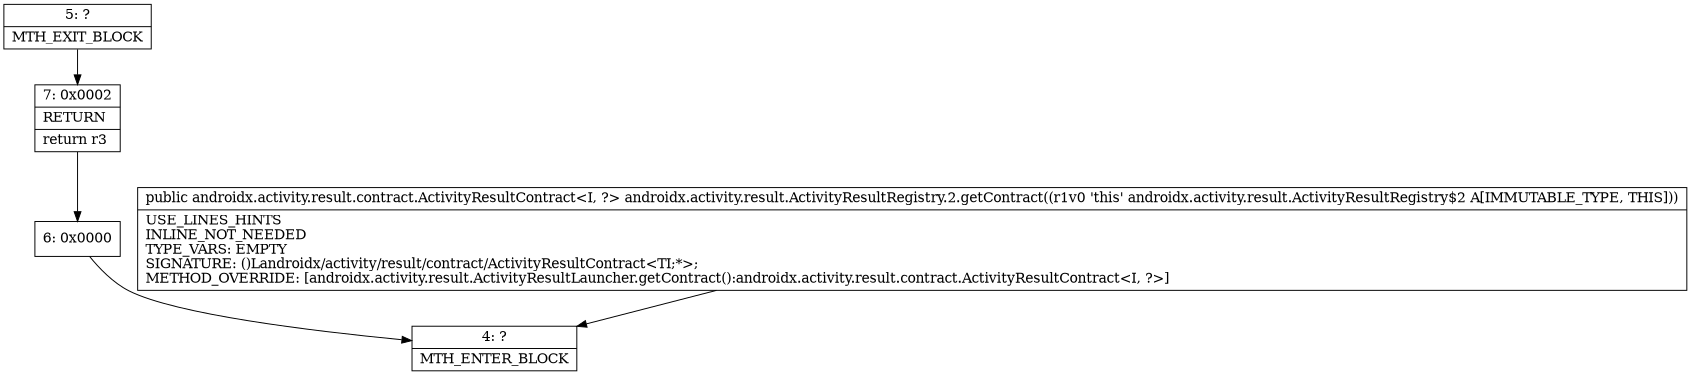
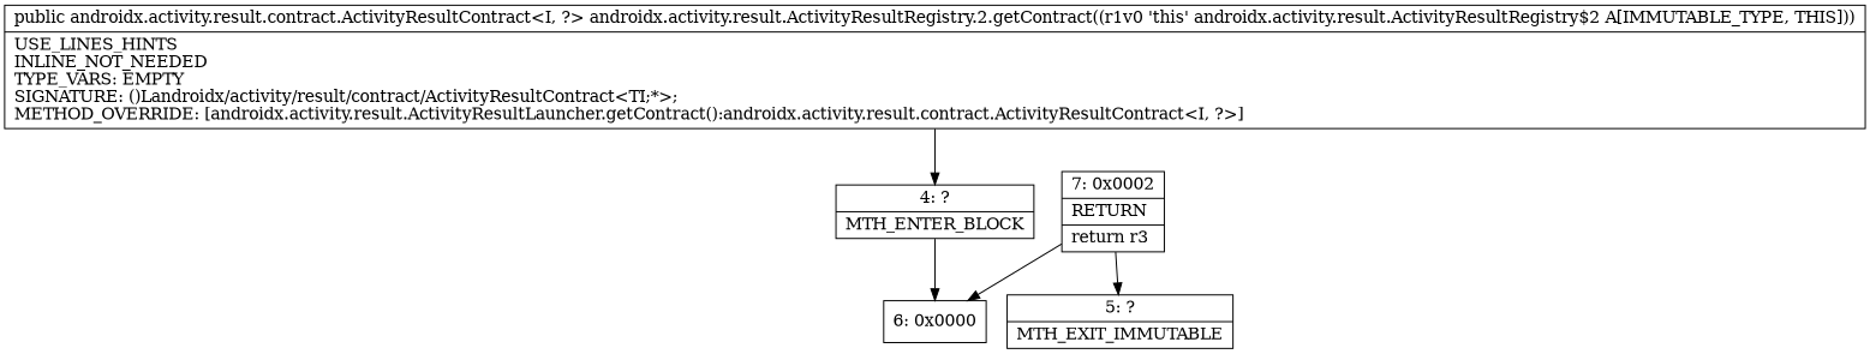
  digraph {
    node [shape=record]
    n1 [label="{4\:\ ?|MTH_ENTER_BLOCK\l}"]
    n2 [label="{6\:\ 0x0000}"]
    n3 [label="{7\:\ 0x0002|RETURN\l|return r3\l}"]
-   n4 [label="{5\:\ ?|MTH_EXIT_BLOCK\l}"]
+   n4 [label="{5\:\ ?|MTH_EXIT_IMMUTABLE\l}"]
    n5 [label="{public androidx.activity.result.contract.ActivityResultContract\<I, ?\> androidx.activity.result.ActivityResultRegistry.2.getContract((r1v0 'this' androidx.activity.result.ActivityResultRegistry$2 A[IMMUTABLE_TYPE, THIS]))  | USE_LINES_HINTS\lINLINE_NOT_NEEDED\lTYPE_VARS: EMPTY\lSIGNATURE: ()Landroidx\/activity\/result\/contract\/ActivityResultContract\<TI;*\>;\lMETHOD_OVERRIDE: [androidx.activity.result.ActivityResultLauncher.getContract():androidx.activity.result.contract.ActivityResultContract\<I, ?\>]\l}"]
-   n2 -> n1
+   n1 -> n2
    n3 -> n2
-   n4 -> n3
+   n3 -> n4
    n5 -> n1
  }
